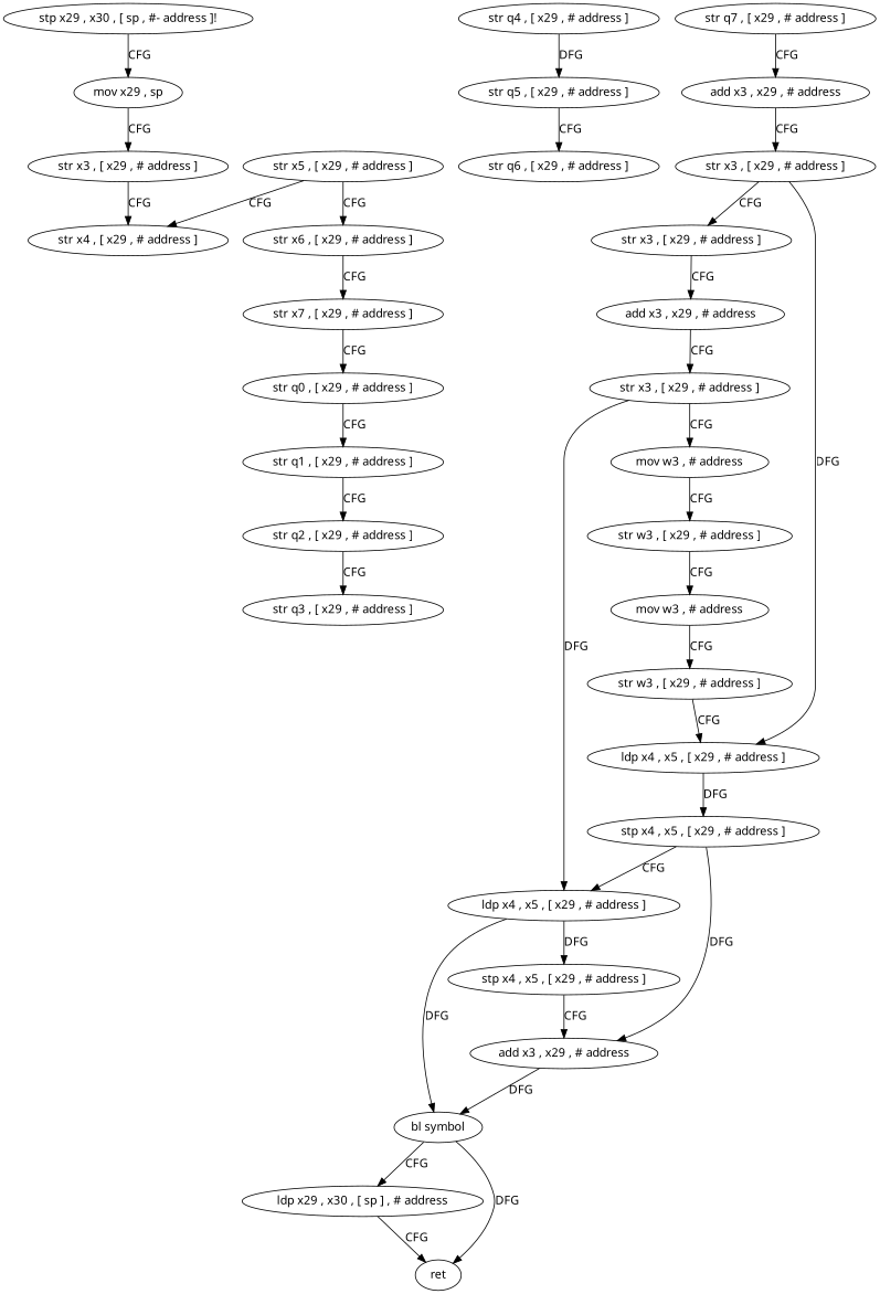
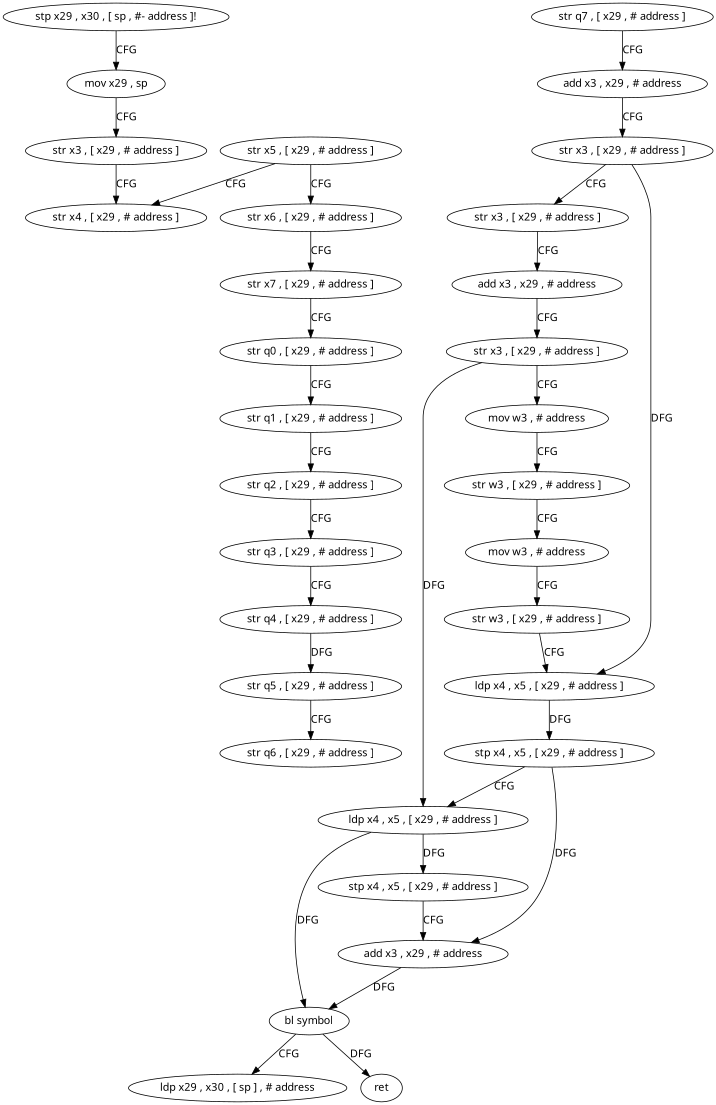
  digraph {
    fontname="Noto Sans"
    node [fontname="Noto Sans"]
    edge [fontname="Noto Sans"]
    n1 [label="stp x29 , x30 , [ sp , #- address ]!"]
    n2 [label="mov x29 , sp"]
    n3 [label="str x3 , [ x29 , # address ]"]
    n4 [label="str x4 , [ x29 , # address ]"]
    n5 [label="str x5 , [ x29 , # address ]"]
    n6 [label="str x6 , [ x29 , # address ]"]
    n7 [label="str x7 , [ x29 , # address ]"]
    n8 [label="str q0 , [ x29 , # address ]"]
    n9 [label="str q1 , [ x29 , # address ]"]
    n10 [label="str q2 , [ x29 , # address ]"]
    n11 [label="str q3 , [ x29 , # address ]"]
    n12 [label="str q4 , [ x29 , # address ]"]
    n13 [label="str q5 , [ x29 , # address ]"]
    n14 [label="str q6 , [ x29 , # address ]"]
    n15 [label="str q7 , [ x29 , # address ]"]
    n16 [label="add x3 , x29 , # address"]
    n17 [label="str x3 , [ x29 , # address ]"]
    n18 [label="str x3 , [ x29 , # address ]"]
    n19 [label="ldp x4 , x5 , [ x29 , # address ]"]
    n20 [label="add x3 , x29 , # address"]
    n21 [label="stp x4 , x5 , [ x29 , # address ]"]
    n22 [label="str x3 , [ x29 , # address ]"]
    n23 [label="mov w3 , # address"]
    n24 [label="ldp x4 , x5 , [ x29 , # address ]"]
    n25 [label="str w3 , [ x29 , # address ]"]
    n26 [label="stp x4 , x5 , [ x29 , # address ]"]
    n27 [label="bl symbol"]
    n28 [label="mov w3 , # address"]
    n29 [label="str w3 , [ x29 , # address ]"]
    n30 [label="add x3 , x29 , # address"]
    n31 [label="ldp x29 , x30 , [ sp ] , # address"]
    n32 [label=ret]
    n1 -> n2 [label=CFG]
    n2 -> n3 [label=CFG]
    n3 -> n4 [label=CFG]
    n5 -> n4 [label=CFG]
    n5 -> n6 [label=CFG]
    n6 -> n7 [label=CFG]
    n7 -> n8 [label=CFG]
    n8 -> n9 [label=CFG]
    n9 -> n10 [label=CFG]
    n10 -> n11 [label=CFG]
+   n11 -> n12 [label=CFG]
    n12 -> n13 [label=DFG]
    n13 -> n14 [label=CFG]
    n15 -> n16 [label=CFG]
    n16 -> n17 [label=CFG]
    n17 -> n18 [label=CFG]
    n17 -> n19 [label=DFG]
    n18 -> n20 [label=CFG]
    n19 -> n21 [label=DFG]
    n20 -> n22 [label=CFG]
    n21 -> n24 [label=CFG]
    n21 -> n30 [label=DFG]
    n22 -> n23 [label=CFG]
    n22 -> n24 [label=DFG]
    n23 -> n25 [label=CFG]
    n24 -> n26 [label=DFG]
    n24 -> n27 [label=DFG]
    n25 -> n28 [label=CFG]
    n26 -> n30 [label=CFG]
    n27 -> n31 [label=CFG]
    n27 -> n32 [label=DFG]
    n28 -> n29 [label=CFG]
    n29 -> n19 [label=CFG]
    n30 -> n27 [label=DFG]
-   n31 -> n32 [label=CFG]
  }
